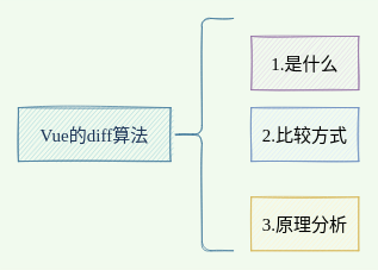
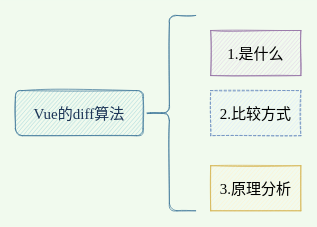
  <mxCell id="0" />
  <mxCell id="1" parent="0" />
- <mxCell id="2" value="Vue的diff算法" style="whiteSpace=wrap;html=1;sketch=1;hachureGap=4;fontFamily=Architects Daughter;fontSource=https%3A%2F%2Ffonts.googleapis.com%2Fcss%3Ffamily%3DArchitects%2BDaughter;fontSize=20;fontColor=#1D3557;strokeColor=#457B9D;fillColor=#A8DADC;rounded=0;" vertex="1" parent="1"><mxGeometry x="20" y="120" width="170" height="60" as="geometry" /></mxCell>
+ <mxCell id="2" value="Vue的diff算法" style="rounded=1;whiteSpace=wrap;html=1;sketch=1;hachureGap=4;fontFamily=Architects Daughter;fontSource=https%3A%2F%2Ffonts.googleapis.com%2Fcss%3Ffamily%3DArchitects%2BDaughter;fontSize=20;fontColor=#1D3557;strokeColor=#457B9D;fillColor=#A8DADC;" vertex="1" parent="1"><mxGeometry x="20" y="120" width="170" height="60" as="geometry" /></mxCell>
  <mxCell id="3" value="" style="shape=curlyBracket;whiteSpace=wrap;html=1;rounded=1;sketch=1;hachureGap=4;fontFamily=Architects Daughter;fontSource=https%3A%2F%2Ffonts.googleapis.com%2Fcss%3Ffamily%3DArchitects%2BDaughter;fontSize=20;fontColor=#1D3557;strokeColor=#457B9D;fillColor=#A8DADC;" vertex="1" parent="1"><mxGeometry x="190" y="20" width="70" height="260" as="geometry" /></mxCell>
  <mxCell id="4" value="&lt;font color=&quot;#000000&quot;&gt;3.原理分析&lt;/font&gt;" style="rounded=0;whiteSpace=wrap;html=1;sketch=1;hachureGap=4;fontFamily=Architects Daughter;fontSource=https%3A%2F%2Ffonts.googleapis.com%2Fcss%3Ffamily%3DArchitects%2BDaughter;fontSize=20;strokeColor=#d6b656;fillColor=#fff2cc;" vertex="1" parent="1"><mxGeometry x="280" y="220" width="120" height="60" as="geometry" /></mxCell>
- <mxCell id="5" value="2.比较方式" style="rounded=0;whiteSpace=wrap;html=1;sketch=1;hachureGap=4;fontFamily=Architects Daughter;fontSource=https%3A%2F%2Ffonts.googleapis.com%2Fcss%3Ffamily%3DArchitects%2BDaughter;fontSize=20;strokeColor=#6c8ebf;fillColor=#dae8fc;" vertex="1" parent="1"><mxGeometry x="280" y="120" width="120" height="60" as="geometry" /></mxCell>
+ <mxCell id="5" value="2.比较方式" style="rounded=0;whiteSpace=wrap;html=1;sketch=1;hachureGap=4;fontFamily=Architects Daughter;fontSource=https%3A%2F%2Ffonts.googleapis.com%2Fcss%3Ffamily%3DArchitects%2BDaughter;fontSize=20;strokeColor=#6c8ebf;fillColor=#dae8fc;dashed=1;" vertex="1" parent="1"><mxGeometry x="280" y="120" width="120" height="60" as="geometry" /></mxCell>
  <mxCell id="6" value="1.是什么" style="rounded=0;whiteSpace=wrap;html=1;sketch=1;hachureGap=4;fontFamily=Architects Daughter;fontSource=https%3A%2F%2Ffonts.googleapis.com%2Fcss%3Ffamily%3DArchitects%2BDaughter;fontSize=20;fillColor=#e1d5e7;strokeColor=#9673a6;" vertex="1" parent="1"><mxGeometry x="280" y="40" width="120" height="60" as="geometry" /></mxCell>
